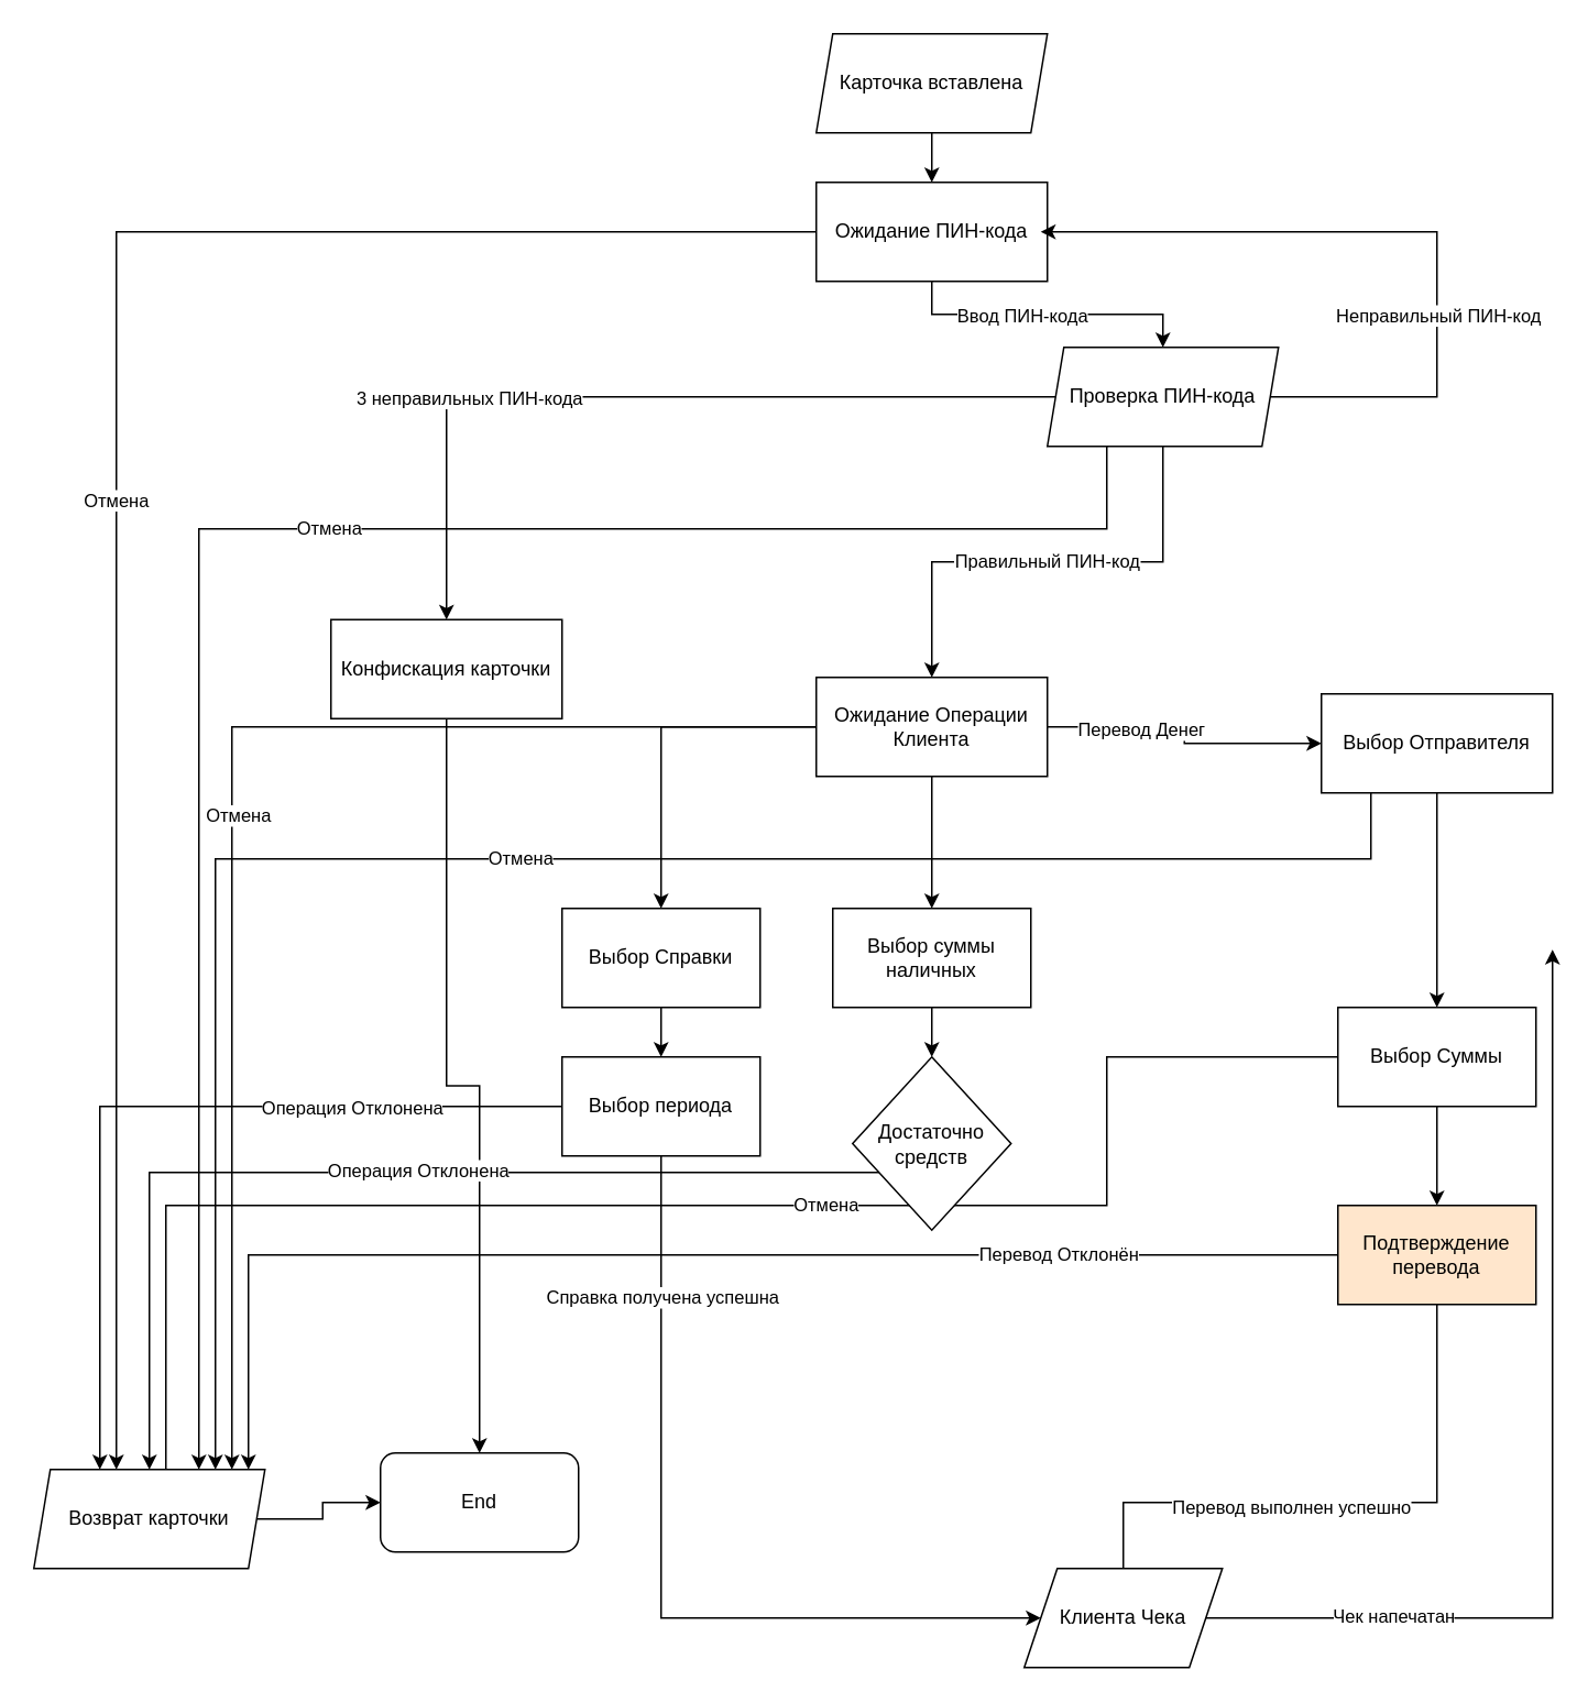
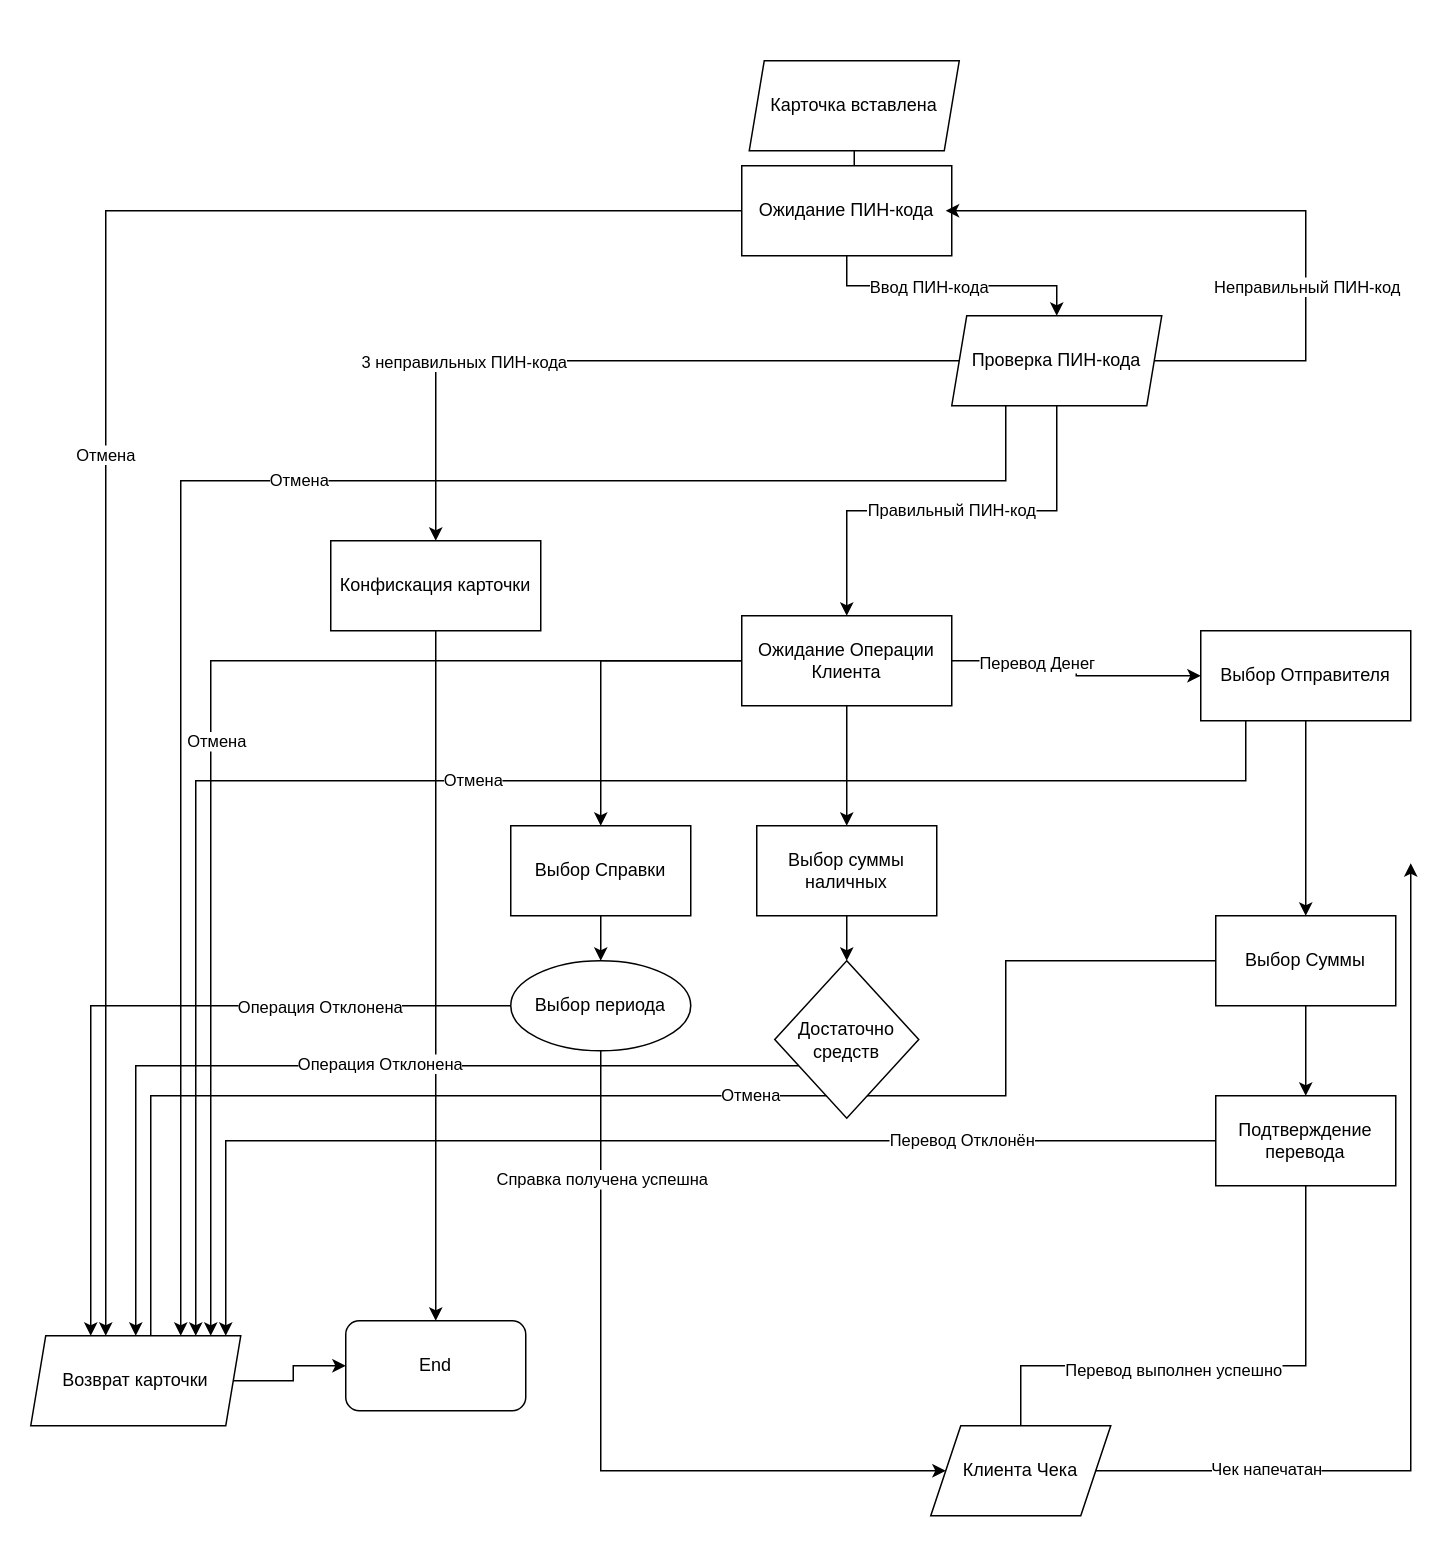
  <mxCell id="0" />
  <mxCell id="1" parent="0" />
  <mxCell id="2" value="End" style="rounded=1;whiteSpace=wrap;html=1;" vertex="1" parent="1"><mxGeometry x="230" y="880" width="120" height="60" as="geometry" /></mxCell>
  <mxCell id="3" style="edgeStyle=orthogonalEdgeStyle;rounded=0;orthogonalLoop=1;jettySize=auto;html=1;" edge="1" parent="1" source="4" target="10"><mxGeometry relative="1" as="geometry" /></mxCell>
- <mxCell id="4" value="Карточка вставлена" style="shape=parallelogram;perimeter=parallelogramPerimeter;whiteSpace=wrap;html=1;fixedSize=1;size=10;" vertex="1" parent="1"><mxGeometry x="494" y="20" width="140" height="60" as="geometry" /></mxCell>
+ <mxCell id="4" value="Карточка вставлена" style="shape=parallelogram;perimeter=parallelogramPerimeter;whiteSpace=wrap;html=1;fixedSize=1;size=10;" vertex="1" parent="1"><mxGeometry x="499" y="40" width="140" height="60" as="geometry" /></mxCell>
  <mxCell id="5" style="edgeStyle=orthogonalEdgeStyle;rounded=0;orthogonalLoop=1;jettySize=auto;html=1;" edge="1" parent="1" source="6" target="2"><mxGeometry relative="1" as="geometry" /></mxCell>
  <mxCell id="6" value="Возврат карточки" style="shape=parallelogram;perimeter=parallelogramPerimeter;whiteSpace=wrap;html=1;fixedSize=1;size=10;" vertex="1" parent="1"><mxGeometry x="20" y="890" width="140" height="60" as="geometry" /></mxCell>
  <mxCell id="7" style="edgeStyle=orthogonalEdgeStyle;rounded=0;orthogonalLoop=1;jettySize=auto;html=1;exitX=0.5;exitY=1;exitDx=0;exitDy=0;" edge="1" parent="1" source="10" target="17"><mxGeometry relative="1" as="geometry" /></mxCell>
  <mxCell id="8" value="Ввод ПИН-кода" style="edgeLabel;html=1;align=center;verticalAlign=middle;resizable=0;points=[];" vertex="1" connectable="0" parent="7"><mxGeometry x="-0.175" relative="1" as="geometry"><mxPoint as="offset" /></mxGeometry></mxCell>
  <mxCell id="9" value="Отмена" style="edgeStyle=orthogonalEdgeStyle;rounded=0;orthogonalLoop=1;jettySize=auto;html=1;" edge="1" parent="1" source="10" target="6"><mxGeometry relative="1" as="geometry"><Array as="points"><mxPoint x="70" y="140" /></Array></mxGeometry></mxCell>
  <mxCell id="10" value="Ожидание ПИН-кода" style="shape=parallelogram;perimeter=parallelogramPerimeter;whiteSpace=wrap;html=1;fixedSize=1;size=0;" vertex="1" parent="1"><mxGeometry x="494" y="110" width="140" height="60" as="geometry" /></mxCell>
  <mxCell id="11" value="Отмена" style="edgeStyle=orthogonalEdgeStyle;rounded=0;orthogonalLoop=1;jettySize=auto;html=1;exitX=1;exitY=0.5;exitDx=0;exitDy=0;" edge="1" parent="1" source="17" target="6"><mxGeometry relative="1" as="geometry"><Array as="points"><mxPoint x="670" y="240" /><mxPoint x="670" y="320" /><mxPoint x="120" y="320" /></Array></mxGeometry></mxCell>
  <mxCell id="12" style="edgeStyle=orthogonalEdgeStyle;rounded=0;orthogonalLoop=1;jettySize=auto;html=1;" edge="1" parent="1" source="17"><mxGeometry relative="1" as="geometry"><mxPoint x="630" y="140" as="targetPoint" /><Array as="points"><mxPoint x="870" y="240" /><mxPoint x="870" y="140" /></Array></mxGeometry></mxCell>
  <mxCell id="13" value="Неправильный ПИН-код" style="edgeLabel;html=1;align=center;verticalAlign=middle;resizable=0;points=[];" vertex="1" connectable="0" parent="12"><mxGeometry x="0.106" y="2" relative="1" as="geometry"><mxPoint x="43" y="48" as="offset" /></mxGeometry></mxCell>
  <mxCell id="14" style="edgeStyle=orthogonalEdgeStyle;rounded=0;orthogonalLoop=1;jettySize=auto;html=1;" edge="1" parent="1" source="17" target="19"><mxGeometry relative="1" as="geometry" /></mxCell>
  <mxCell id="15" value="3 неправильных ПИН-кода" style="edgeLabel;html=1;align=center;verticalAlign=middle;resizable=0;points=[];" vertex="1" connectable="0" parent="14"><mxGeometry x="0.413" relative="1" as="geometry"><mxPoint as="offset" /></mxGeometry></mxCell>
  <mxCell id="16" value="Правильный ПИН-код" style="edgeStyle=orthogonalEdgeStyle;rounded=0;orthogonalLoop=1;jettySize=auto;html=1;" edge="1" parent="1" source="17" target="26"><mxGeometry relative="1" as="geometry" /></mxCell>
  <mxCell id="17" value="Проверка ПИН-кода" style="shape=parallelogram;perimeter=parallelogramPerimeter;whiteSpace=wrap;html=1;fixedSize=1;size=10;" vertex="1" parent="1"><mxGeometry x="634" y="210" width="140" height="60" as="geometry" /></mxCell>
  <mxCell id="18" style="edgeStyle=orthogonalEdgeStyle;rounded=0;orthogonalLoop=1;jettySize=auto;html=1;" edge="1" parent="1" source="19" target="2"><mxGeometry relative="1" as="geometry" /></mxCell>
- <mxCell id="19" value="Конфискация карточки" style="shape=parallelogram;perimeter=parallelogramPerimeter;whiteSpace=wrap;html=1;fixedSize=1;size=0;" vertex="1" parent="1"><mxGeometry x="200" y="375" width="140" height="60" as="geometry" /></mxCell>
+ <mxCell id="19" value="Конфискация карточки" style="shape=parallelogram;perimeter=parallelogramPerimeter;whiteSpace=wrap;html=1;fixedSize=1;size=0;" vertex="1" parent="1"><mxGeometry x="220" y="360" width="140" height="60" as="geometry" /></mxCell>
  <mxCell id="20" style="edgeStyle=orthogonalEdgeStyle;rounded=0;orthogonalLoop=1;jettySize=auto;html=1;" edge="1" parent="1" source="26" target="6"><mxGeometry relative="1" as="geometry"><Array as="points"><mxPoint x="140" y="440" /></Array></mxGeometry></mxCell>
  <mxCell id="21" value="Отмена" style="edgeLabel;html=1;align=center;verticalAlign=middle;resizable=0;points=[];" vertex="1" connectable="0" parent="20"><mxGeometry x="0.013" y="3" relative="1" as="geometry"><mxPoint as="offset" /></mxGeometry></mxCell>
  <mxCell id="22" style="edgeStyle=orthogonalEdgeStyle;rounded=0;orthogonalLoop=1;jettySize=auto;html=1;" edge="1" parent="1" source="26" target="29"><mxGeometry relative="1" as="geometry" /></mxCell>
  <mxCell id="23" value="Перевод Денег" style="edgeLabel;html=1;align=center;verticalAlign=middle;resizable=0;points=[];" vertex="1" connectable="0" parent="22"><mxGeometry x="-0.38" relative="1" as="geometry"><mxPoint x="1" y="1" as="offset" /></mxGeometry></mxCell>
  <mxCell id="24" value="" style="edgeStyle=orthogonalEdgeStyle;rounded=0;orthogonalLoop=1;jettySize=auto;html=1;" edge="1" parent="1" source="26" target="41"><mxGeometry relative="1" as="geometry" /></mxCell>
  <mxCell id="25" value="" style="edgeStyle=orthogonalEdgeStyle;rounded=0;orthogonalLoop=1;jettySize=auto;html=1;" edge="1" parent="1" source="26" target="48"><mxGeometry relative="1" as="geometry" /></mxCell>
  <mxCell id="26" value="Ожидание Операции Клиента" style="shape=parallelogram;perimeter=parallelogramPerimeter;whiteSpace=wrap;html=1;fixedSize=1;size=0;" vertex="1" parent="1"><mxGeometry x="494" y="410" width="140" height="60" as="geometry" /></mxCell>
  <mxCell id="27" value="" style="edgeStyle=orthogonalEdgeStyle;rounded=0;orthogonalLoop=1;jettySize=auto;html=1;" edge="1" parent="1" source="29" target="32"><mxGeometry relative="1" as="geometry" /></mxCell>
  <mxCell id="28" value="Отмена" style="edgeStyle=orthogonalEdgeStyle;rounded=0;orthogonalLoop=1;jettySize=auto;html=1;" edge="1" parent="1" source="29" target="6"><mxGeometry relative="1" as="geometry"><Array as="points"><mxPoint x="830" y="520" /><mxPoint x="130" y="520" /></Array></mxGeometry></mxCell>
  <mxCell id="29" value="Выбор Отправителя" style="shape=parallelogram;perimeter=parallelogramPerimeter;whiteSpace=wrap;html=1;fixedSize=1;size=0;" vertex="1" parent="1"><mxGeometry x="800" y="420" width="140" height="60" as="geometry" /></mxCell>
  <mxCell id="30" value="Отмена" style="edgeStyle=orthogonalEdgeStyle;rounded=0;orthogonalLoop=1;jettySize=auto;html=1;endArrow=none;" edge="1" parent="1" source="32" target="6"><mxGeometry x="-0.167" relative="1" as="geometry"><Array as="points"><mxPoint x="670" y="640" /><mxPoint x="670" y="730" /><mxPoint x="100" y="730" /></Array><mxPoint as="offset" /></mxGeometry></mxCell>
  <mxCell id="31" value="" style="edgeStyle=orthogonalEdgeStyle;rounded=0;orthogonalLoop=1;jettySize=auto;html=1;" edge="1" parent="1" source="32" target="34"><mxGeometry relative="1" as="geometry" /></mxCell>
  <mxCell id="32" value="Выбор Суммы" style="whiteSpace=wrap;html=1;" vertex="1" parent="1"><mxGeometry x="810" y="610" width="120" height="60" as="geometry" /></mxCell>
  <mxCell id="33" value="Перевод Отклонён" style="edgeStyle=orthogonalEdgeStyle;rounded=0;orthogonalLoop=1;jettySize=auto;html=1;" edge="1" parent="1" source="34" target="6"><mxGeometry x="-0.571" relative="1" as="geometry"><Array as="points"><mxPoint y="760" x="150" /></Array><mxPoint as="offset" /></mxGeometry></mxCell>
- <mxCell id="34" value="Подтверждение перевода" style="whiteSpace=wrap;html=1;fillColor=#ffe6cc;" vertex="1" parent="1"><mxGeometry x="810" y="730" width="120" height="60" as="geometry" /></mxCell>
+ <mxCell id="34" value="Подтверждение перевода" style="whiteSpace=wrap;html=1;" vertex="1" parent="1"><mxGeometry x="810" y="730" width="120" height="60" as="geometry" /></mxCell>
  <mxCell id="35" style="edgeStyle=orthogonalEdgeStyle;rounded=0;orthogonalLoop=1;jettySize=auto;html=1;" edge="1" parent="1" source="37"><mxGeometry relative="1" as="geometry"><mxPoint x="940" y="575" as="targetPoint" /><Array as="points"><mxPoint x="940" y="980" /><mxPoint x="940" y="575" /></Array></mxGeometry></mxCell>
  <mxCell id="36" value="Чек напечатан" style="edgeLabel;html=1;align=center;verticalAlign=middle;resizable=0;points=[];" vertex="1" connectable="0" parent="35"><mxGeometry x="-0.633" y="2" relative="1" as="geometry"><mxPoint as="offset" /></mxGeometry></mxCell>
  <mxCell id="37" value="Клиента Чека" style="shape=parallelogram;perimeter=parallelogramPerimeter;whiteSpace=wrap;html=1;fixedSize=1;" vertex="1" parent="1"><mxGeometry x="620" y="950" width="120" height="60" as="geometry" /></mxCell>
  <mxCell id="38" value="" style="edgeStyle=orthogonalEdgeStyle;rounded=0;orthogonalLoop=1;jettySize=auto;html=1;endArrow=none;" edge="1" parent="1" source="34" target="37"><mxGeometry relative="1" as="geometry"><mxPoint x="680" y="915" as="sourcePoint" /><mxPoint x="680" y="995" as="targetPoint" /><Array as="points"><mxPoint x="870" y="910" /><mxPoint x="680" y="910" /></Array></mxGeometry></mxCell>
  <mxCell id="39" value="Перевод выполнен успешно" style="edgeLabel;html=1;align=center;verticalAlign=middle;resizable=0;points=[];" vertex="1" connectable="0" parent="38"><mxGeometry x="0.196" y="2" relative="1" as="geometry"><mxPoint as="offset" /></mxGeometry></mxCell>
  <mxCell id="40" value="" style="edgeStyle=orthogonalEdgeStyle;rounded=0;orthogonalLoop=1;jettySize=auto;html=1;" edge="1" parent="1" source="41" target="46"><mxGeometry relative="1" as="geometry" /></mxCell>
  <mxCell id="41" value="Выбор Справки" style="whiteSpace=wrap;html=1;" vertex="1" parent="1"><mxGeometry x="340" y="550" width="120" height="60" as="geometry" /></mxCell>
  <mxCell id="42" style="edgeStyle=orthogonalEdgeStyle;rounded=0;orthogonalLoop=1;jettySize=auto;html=1;" edge="1" parent="1" source="46" target="6"><mxGeometry relative="1" as="geometry"><Array as="points"><mxPoint x="60" y="670" /></Array></mxGeometry></mxCell>
  <mxCell id="43" value="Операция Отклонена" style="edgeLabel;html=1;align=center;verticalAlign=middle;resizable=0;points=[];" vertex="1" connectable="0" parent="42"><mxGeometry x="-0.488" relative="1" as="geometry"><mxPoint as="offset" /></mxGeometry></mxCell>
  <mxCell id="44" style="edgeStyle=orthogonalEdgeStyle;rounded=0;orthogonalLoop=1;jettySize=auto;html=1;" edge="1" parent="1" source="46" target="37"><mxGeometry relative="1" as="geometry"><Array as="points"><mxPoint x="400" y="980" /></Array></mxGeometry></mxCell>
  <mxCell id="45" value="Справка получена успешна" style="edgeLabel;html=1;align=center;verticalAlign=middle;resizable=0;points=[];" vertex="1" connectable="0" parent="44"><mxGeometry x="-0.667" relative="1" as="geometry"><mxPoint as="offset" /></mxGeometry></mxCell>
- <mxCell id="46" value="Выбор периода" style="whiteSpace=wrap;html=1;" vertex="1" parent="1"><mxGeometry x="340" y="640" width="120" height="60" as="geometry" /></mxCell>
+ <mxCell id="46" value="Выбор периода" style="ellipse;whiteSpace=wrap;html=1;" vertex="1" parent="1"><mxGeometry x="340" y="640" width="120" height="60" as="geometry" /></mxCell>
  <mxCell id="47" value="" style="edgeStyle=orthogonalEdgeStyle;rounded=0;orthogonalLoop=1;jettySize=auto;html=1;" edge="1" parent="1" source="48" target="51"><mxGeometry relative="1" as="geometry" /></mxCell>
  <mxCell id="48" value="Выбор суммы наличных" style="whiteSpace=wrap;html=1;" vertex="1" parent="1"><mxGeometry x="504" y="550" width="120" height="60" as="geometry" /></mxCell>
  <mxCell id="49" style="edgeStyle=orthogonalEdgeStyle;rounded=0;orthogonalLoop=1;jettySize=auto;html=1;" edge="1" parent="1" source="51" target="6"><mxGeometry relative="1" as="geometry"><mxPoint x="80" y="880" as="targetPoint" /><Array as="points"><mxPoint x="90" y="710" /></Array></mxGeometry></mxCell>
  <mxCell id="50" value="Операция Отклонена" style="edgeLabel;html=1;align=center;verticalAlign=middle;resizable=0;points=[];" vertex="1" connectable="0" parent="49"><mxGeometry x="-0.099" y="-2" relative="1" as="geometry"><mxPoint as="offset" /></mxGeometry></mxCell>
  <mxCell id="51" value="Достаточно средств" style="rhombus;whiteSpace=wrap;html=1;" vertex="1" parent="1"><mxGeometry x="516" y="640" width="96" height="105" as="geometry" /></mxCell>
